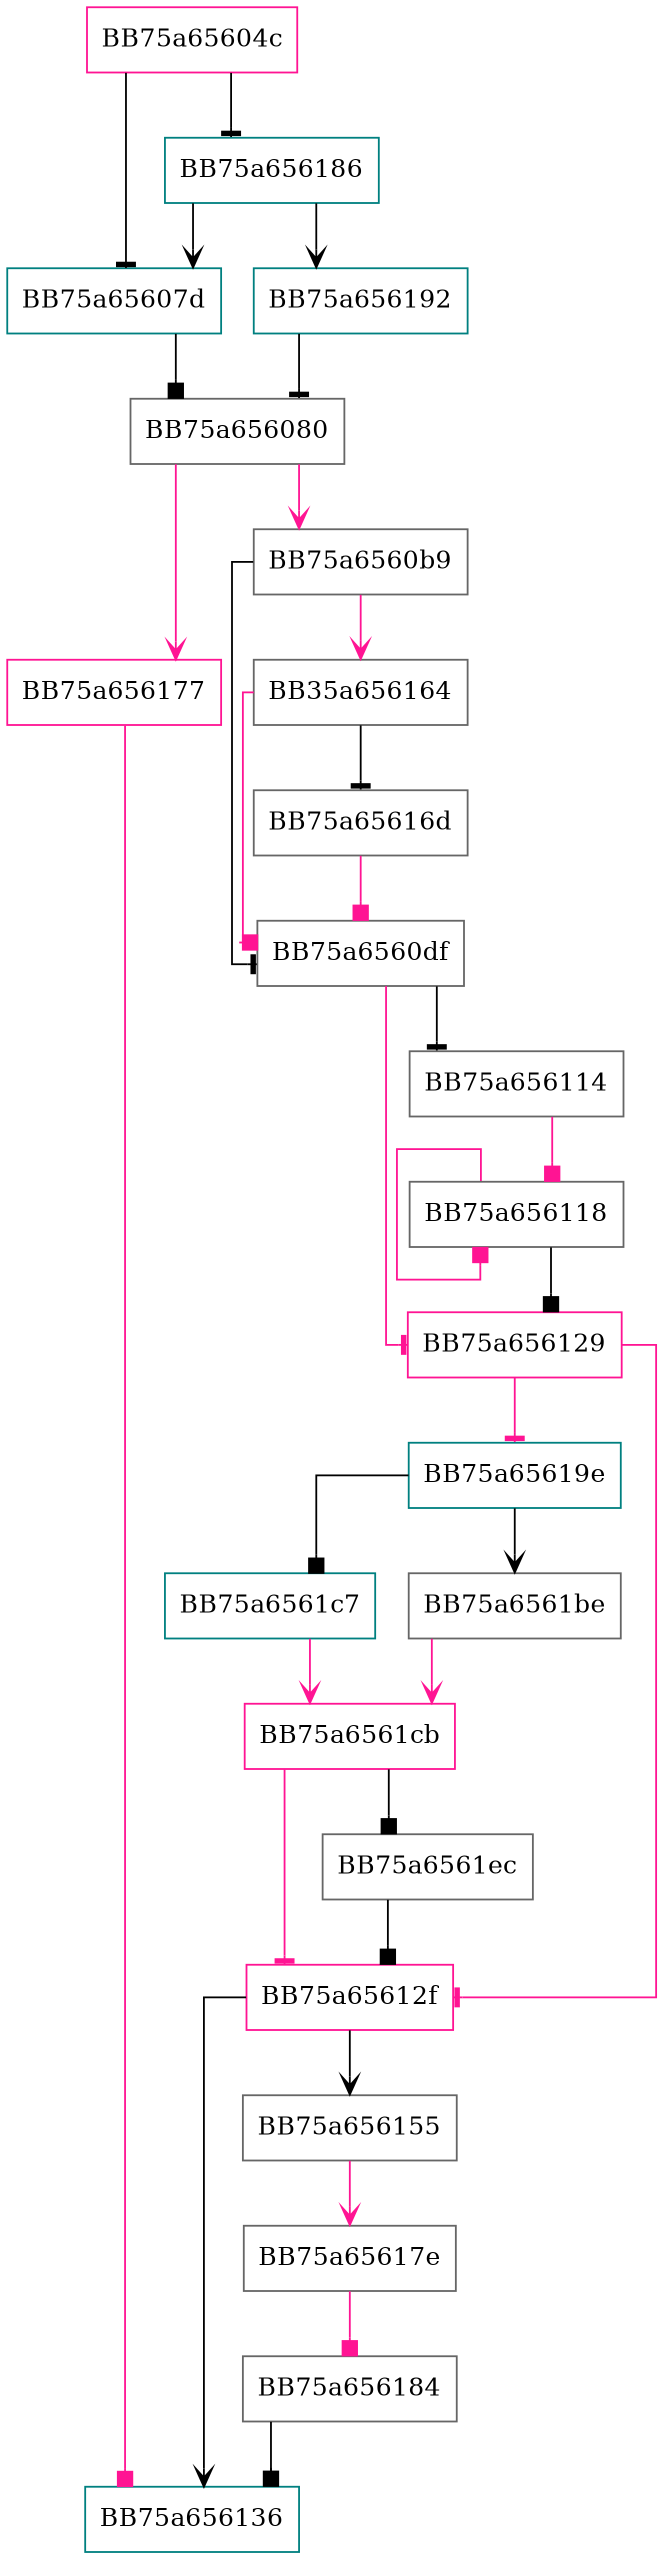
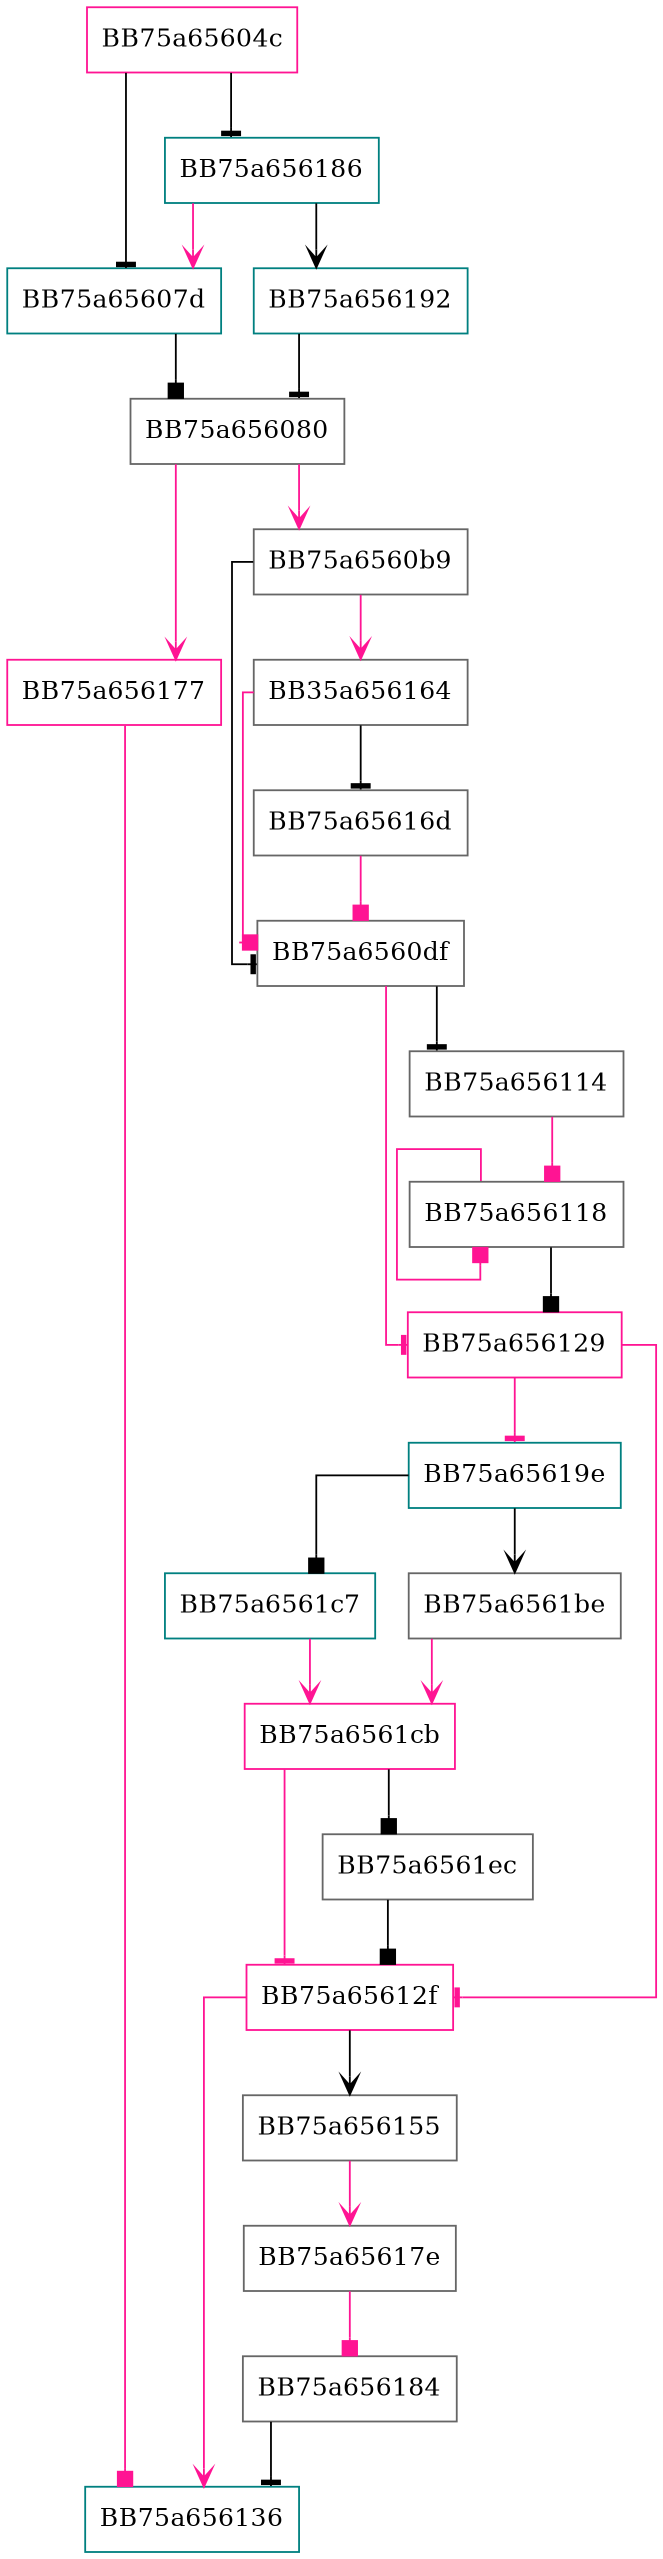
  digraph {
    splines=ortho
    node [color=gray40 shape=box]
    edge [arrowhead=tee color=deeppink]
    BB75a65604c [color=deeppink]
    BB75a656186 [color=teal]
    BB75a65607d [color=teal]
    BB75a656192 [color=teal]
    BB75a656080
    BB75a656177 [color=deeppink]
    BB75a6560b9
    BB75a656136 [color=teal]
    n9 [label=BB35a656164]
    BB75a6560df
    BB75a65616d
    BB75a656129 [color=deeppink]
    BB75a656114
    BB75a65619e [color=teal]
    BB75a65612f [color=deeppink]
    BB75a656118
    BB75a6561c7 [color=teal]
    BB75a6561be
    BB75a656155
    BB75a6561cb [color=deeppink]
    BB75a65617e
    BB75a656184
    BB75a6561ec
    BB75a65604c -> BB75a656186 [color=black]
    BB75a65604c -> BB75a65607d [color=black]
-   BB75a656186 -> BB75a65607d [arrowhead=vee color=black]
+   BB75a656186 -> BB75a65607d [arrowhead=vee]
    BB75a656186 -> BB75a656192 [arrowhead=vee color=black]
    BB75a65607d -> BB75a656080 [arrowhead=box color=black]
    BB75a656192 -> BB75a656080 [color=black]
    BB75a656080 -> BB75a656177 [arrowhead=vee]
    BB75a656080 -> BB75a6560b9 [arrowhead=vee]
    BB75a656177 -> BB75a656136 [arrowhead=box]
    BB75a6560b9 -> n9 [arrowhead=vee]
    BB75a6560b9 -> BB75a6560df [color=black]
    n9 -> BB75a6560df [arrowhead=box]
    n9 -> BB75a65616d [color=black]
    BB75a6560df -> BB75a656129
    BB75a6560df -> BB75a656114 [color=black]
    BB75a65616d -> BB75a6560df [arrowhead=box]
    BB75a656129 -> BB75a65619e
    BB75a656129 -> BB75a65612f
    BB75a656114 -> BB75a656118 [arrowhead=box]
    BB75a65619e -> BB75a6561c7 [arrowhead=box color=black]
    BB75a65619e -> BB75a6561be [arrowhead=vee color=black]
-   BB75a65612f -> BB75a656136 [arrowhead=vee color=black]
+   BB75a65612f -> BB75a656136 [arrowhead=vee]
    BB75a65612f -> BB75a656155 [arrowhead=vee color=black]
    BB75a656118 -> BB75a656129 [arrowhead=box color=black]
    BB75a656118 -> BB75a656118 [arrowhead=box]
    BB75a6561c7 -> BB75a6561cb [arrowhead=vee]
    BB75a6561be -> BB75a6561cb [arrowhead=vee]
    BB75a656155 -> BB75a65617e [arrowhead=vee]
    BB75a6561cb -> BB75a65612f
    BB75a6561cb -> BB75a6561ec [arrowhead=box color=black]
    BB75a65617e -> BB75a656184 [arrowhead=box]
-   BB75a656184 -> BB75a656136 [arrowhead=box color=black]
+   BB75a656184 -> BB75a656136 [color=black]
    BB75a6561ec -> BB75a65612f [arrowhead=box color=black]
  }
